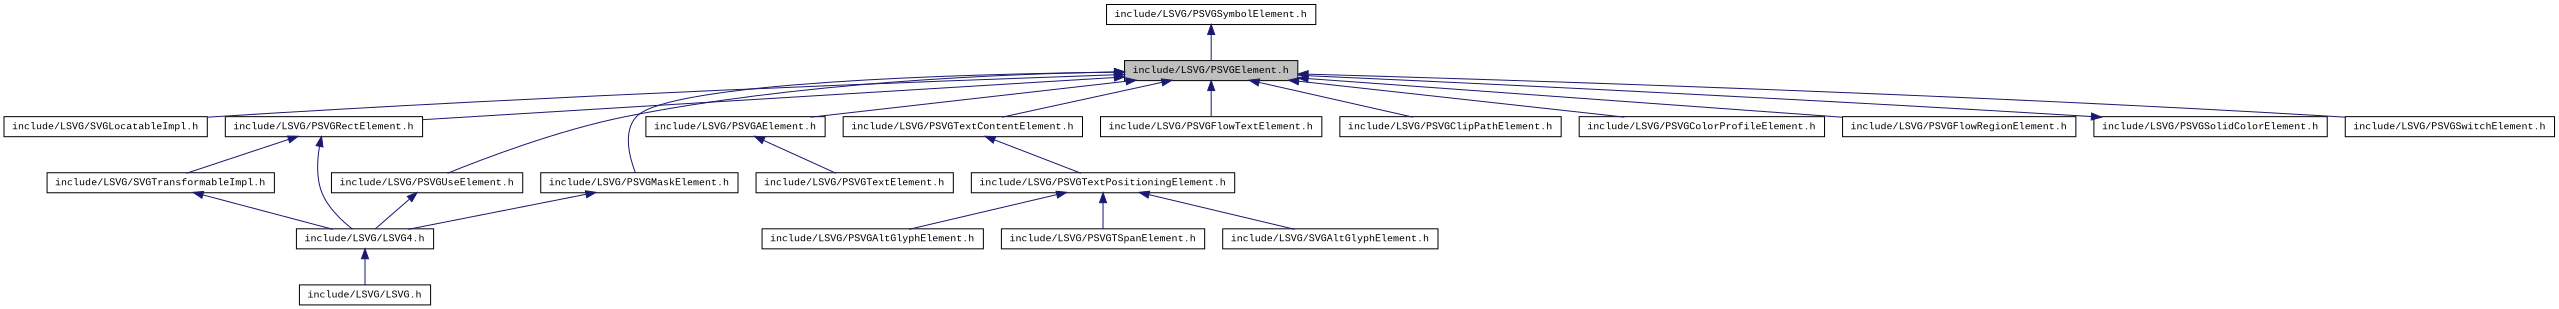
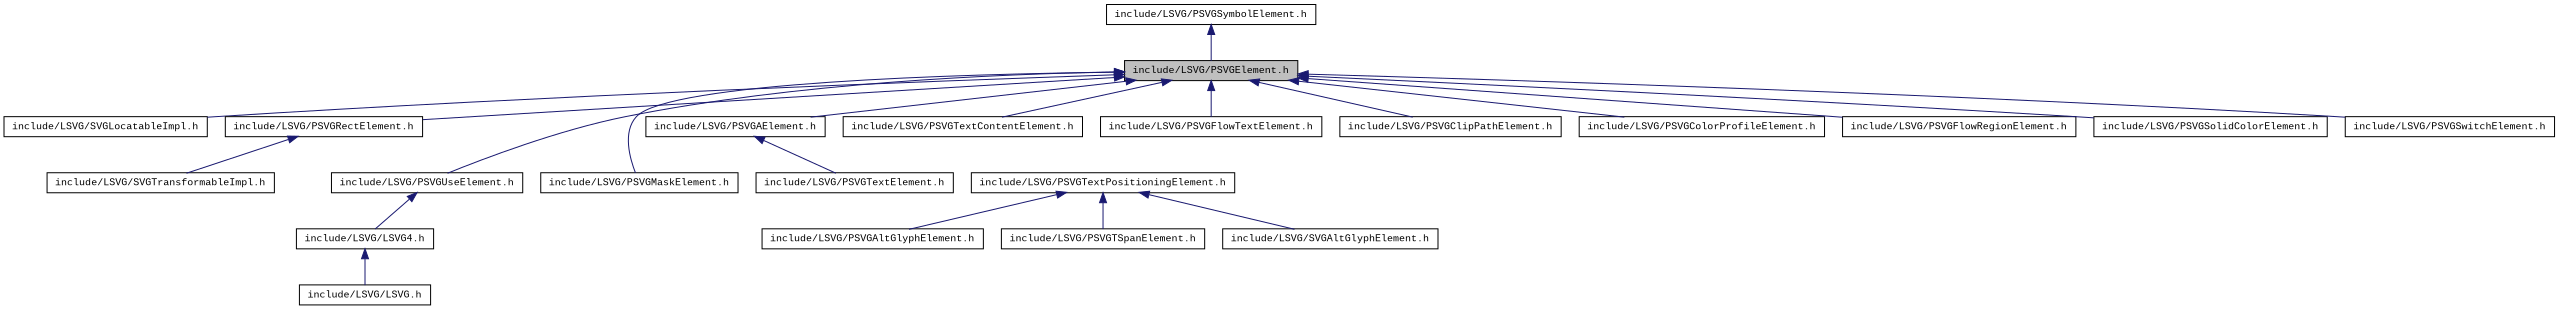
  digraph {
    fontname="Liberation Mono"
    node [color=black fillcolor=white fontname="Liberation Mono" fontsize=10 shape=record style=filled]
    edge [color=midnightblue dir=back fontname="Liberation Mono" fontsize=10 labelfontname=Helvetica labelfontsize=10 style=solid]
    n1 [fillcolor=grey75 fontcolor=black height=0.2 label="include/LSVG/PSVGElement.h" width=0.4]
    n2 [height=0.2 label="include/LSVG/SVGLocatableImpl.h" width=0.4]
    n3 [height=0.2 label="include/LSVG/PSVGRectElement.h" width=0.4]
    n4 [height=0.2 label="include/LSVG/PSVGUseElement.h" width=0.4]
    n5 [height=0.2 label="include/LSVG/PSVGMaskElement.h" width=0.4]
    n6 [height=0.2 label="include/LSVG/PSVGAElement.h" width=0.4]
    n7 [height=0.2 label="include/LSVG/PSVGTextContentElement.h" width=0.4]
    n8 [height=0.2 label="include/LSVG/PSVGFlowTextElement.h" width=0.4]
    n9 [height=0.2 label="include/LSVG/PSVGClipPathElement.h" width=0.4]
    n10 [height=0.2 label="include/LSVG/PSVGColorProfileElement.h" width=0.4]
    n11 [height=0.2 label="include/LSVG/PSVGFlowRegionElement.h" width=0.4]
    n12 [height=0.2 label="include/LSVG/PSVGSolidColorElement.h" width=0.4]
    n13 [height=0.2 label="include/LSVG/PSVGSwitchElement.h" width=0.4]
    n14 [height=0.2 label="include/LSVG/SVGTransformableImpl.h" width=0.4]
    n15 [height=0.2 label="include/LSVG/LSVG4.h" width=0.4]
    n16 [height=0.2 label="include/LSVG/PSVGTextElement.h" width=0.4]
    n17 [height=0.2 label="include/LSVG/PSVGTextPositioningElement.h" width=0.4]
    n18 [height=0.2 label="include/LSVG/PSVGSymbolElement.h" width=0.4]
    n19 [height=0.2 label="include/LSVG/LSVG.h" width=0.4]
    n20 [height=0.2 label="include/LSVG/PSVGAltGlyphElement.h" width=0.4]
    n21 [height=0.2 label="include/LSVG/PSVGTSpanElement.h" width=0.4]
    n22 [height=0.2 label="include/LSVG/SVGAltGlyphElement.h" width=0.4]
    n1 -> n2
    n1 -> n3
    n1 -> n4
    n1 -> n5
    n1 -> n6
    n1 -> n7
    n1 -> n8
    n1 -> n9
    n1 -> n10
    n1 -> n11
-   n12 -> n1
+   n1 -> n12
    n1 -> n13
    n3 -> n14
-   n3 -> n15
    n4 -> n15
-   n5 -> n15
    n6 -> n16
-   n7 -> n17
-   n14 -> n15
    n15 -> n19
    n17 -> n20
    n17 -> n21
    n17 -> n22
    n18 -> n1
  }
